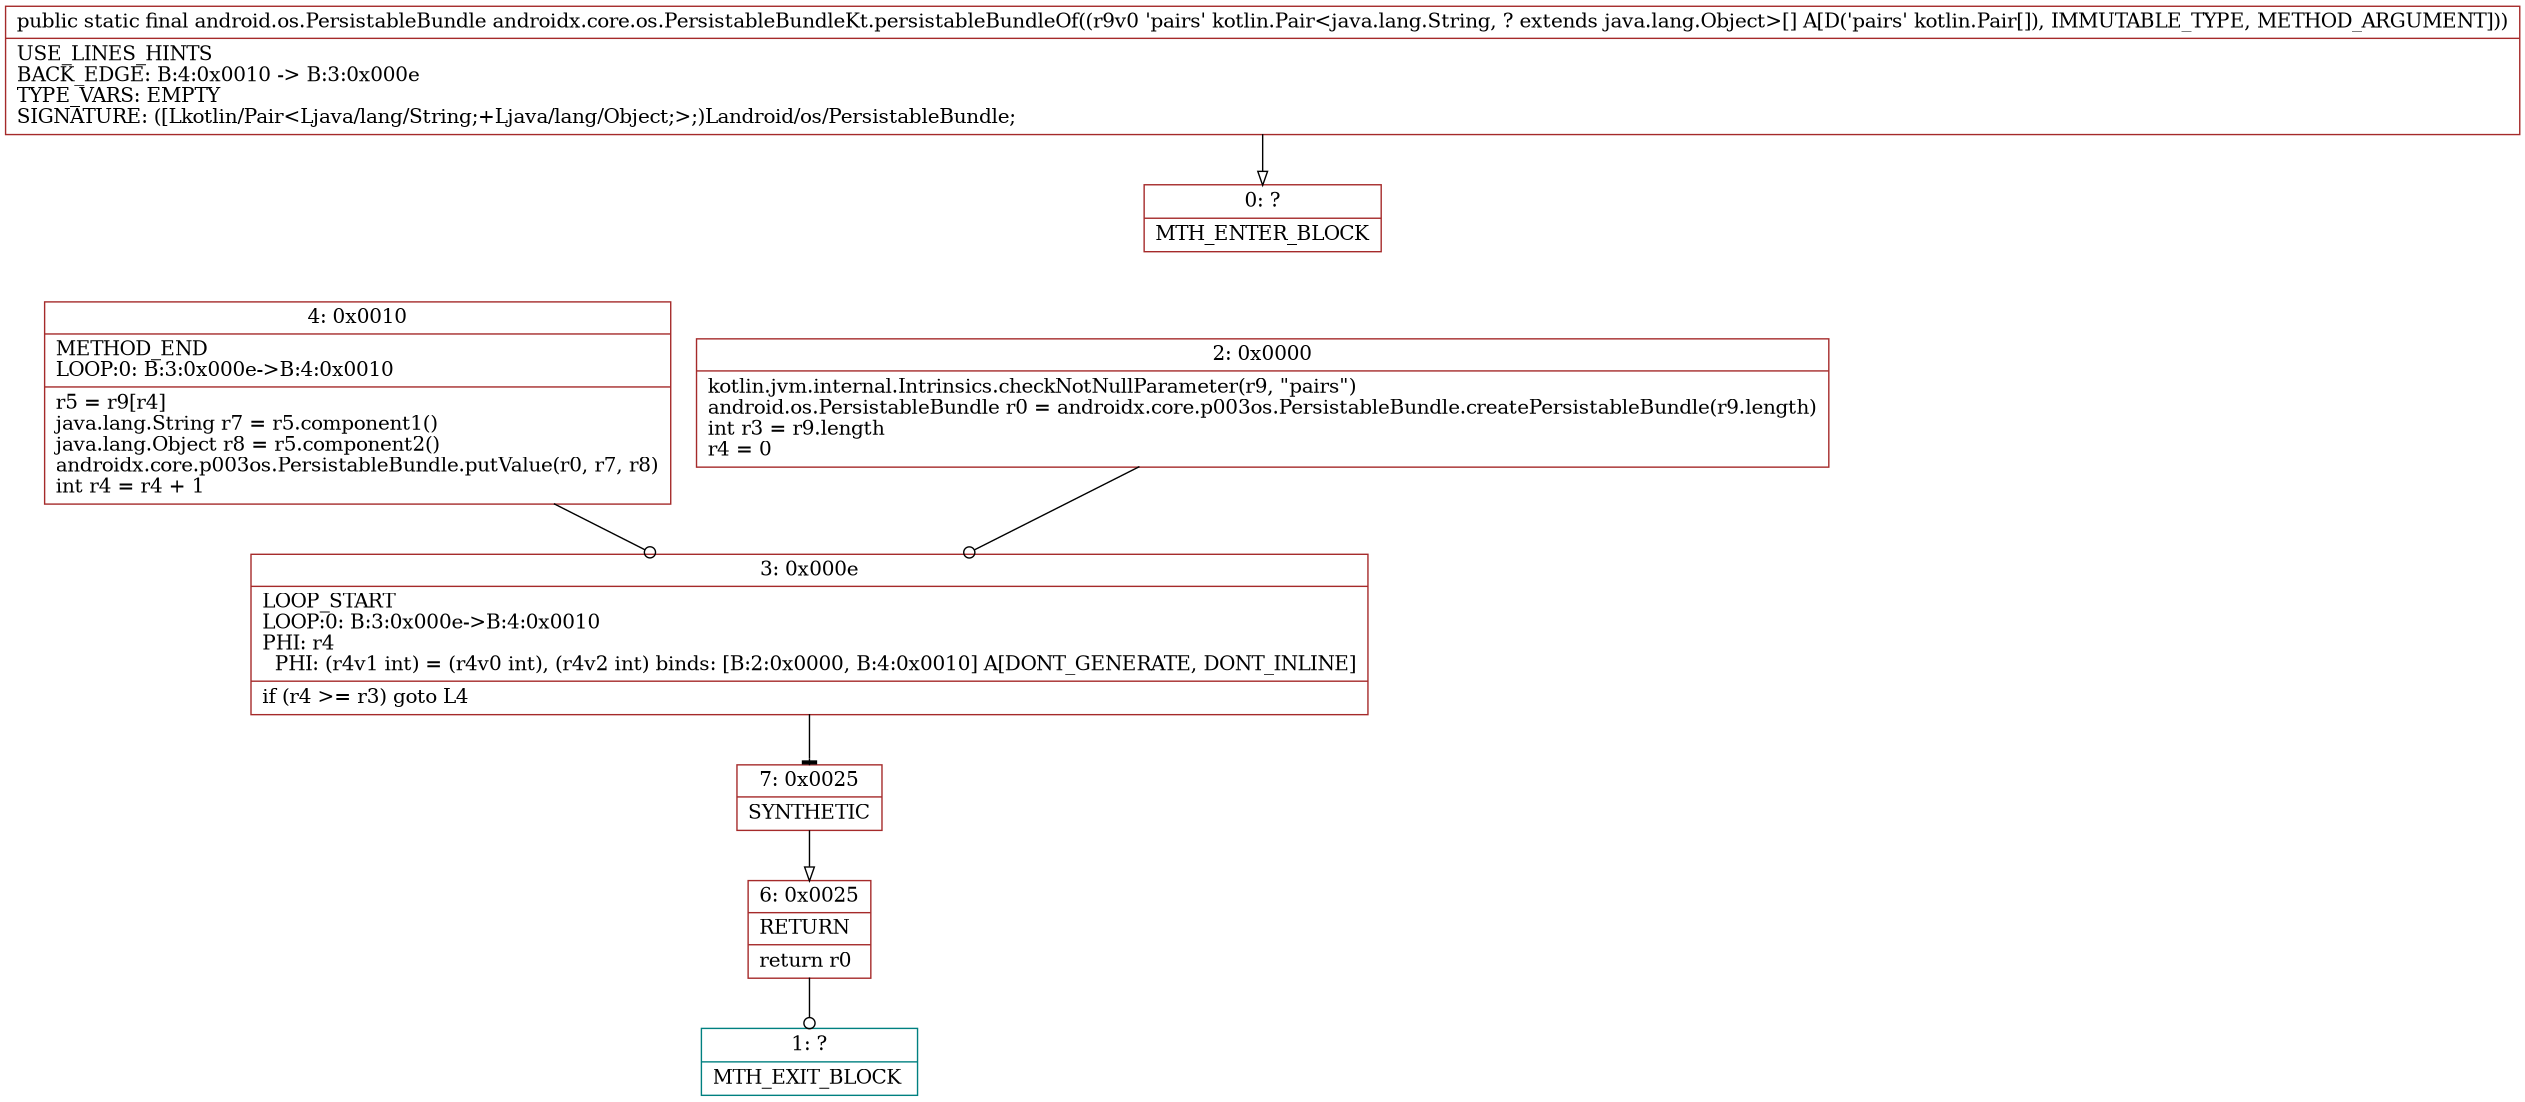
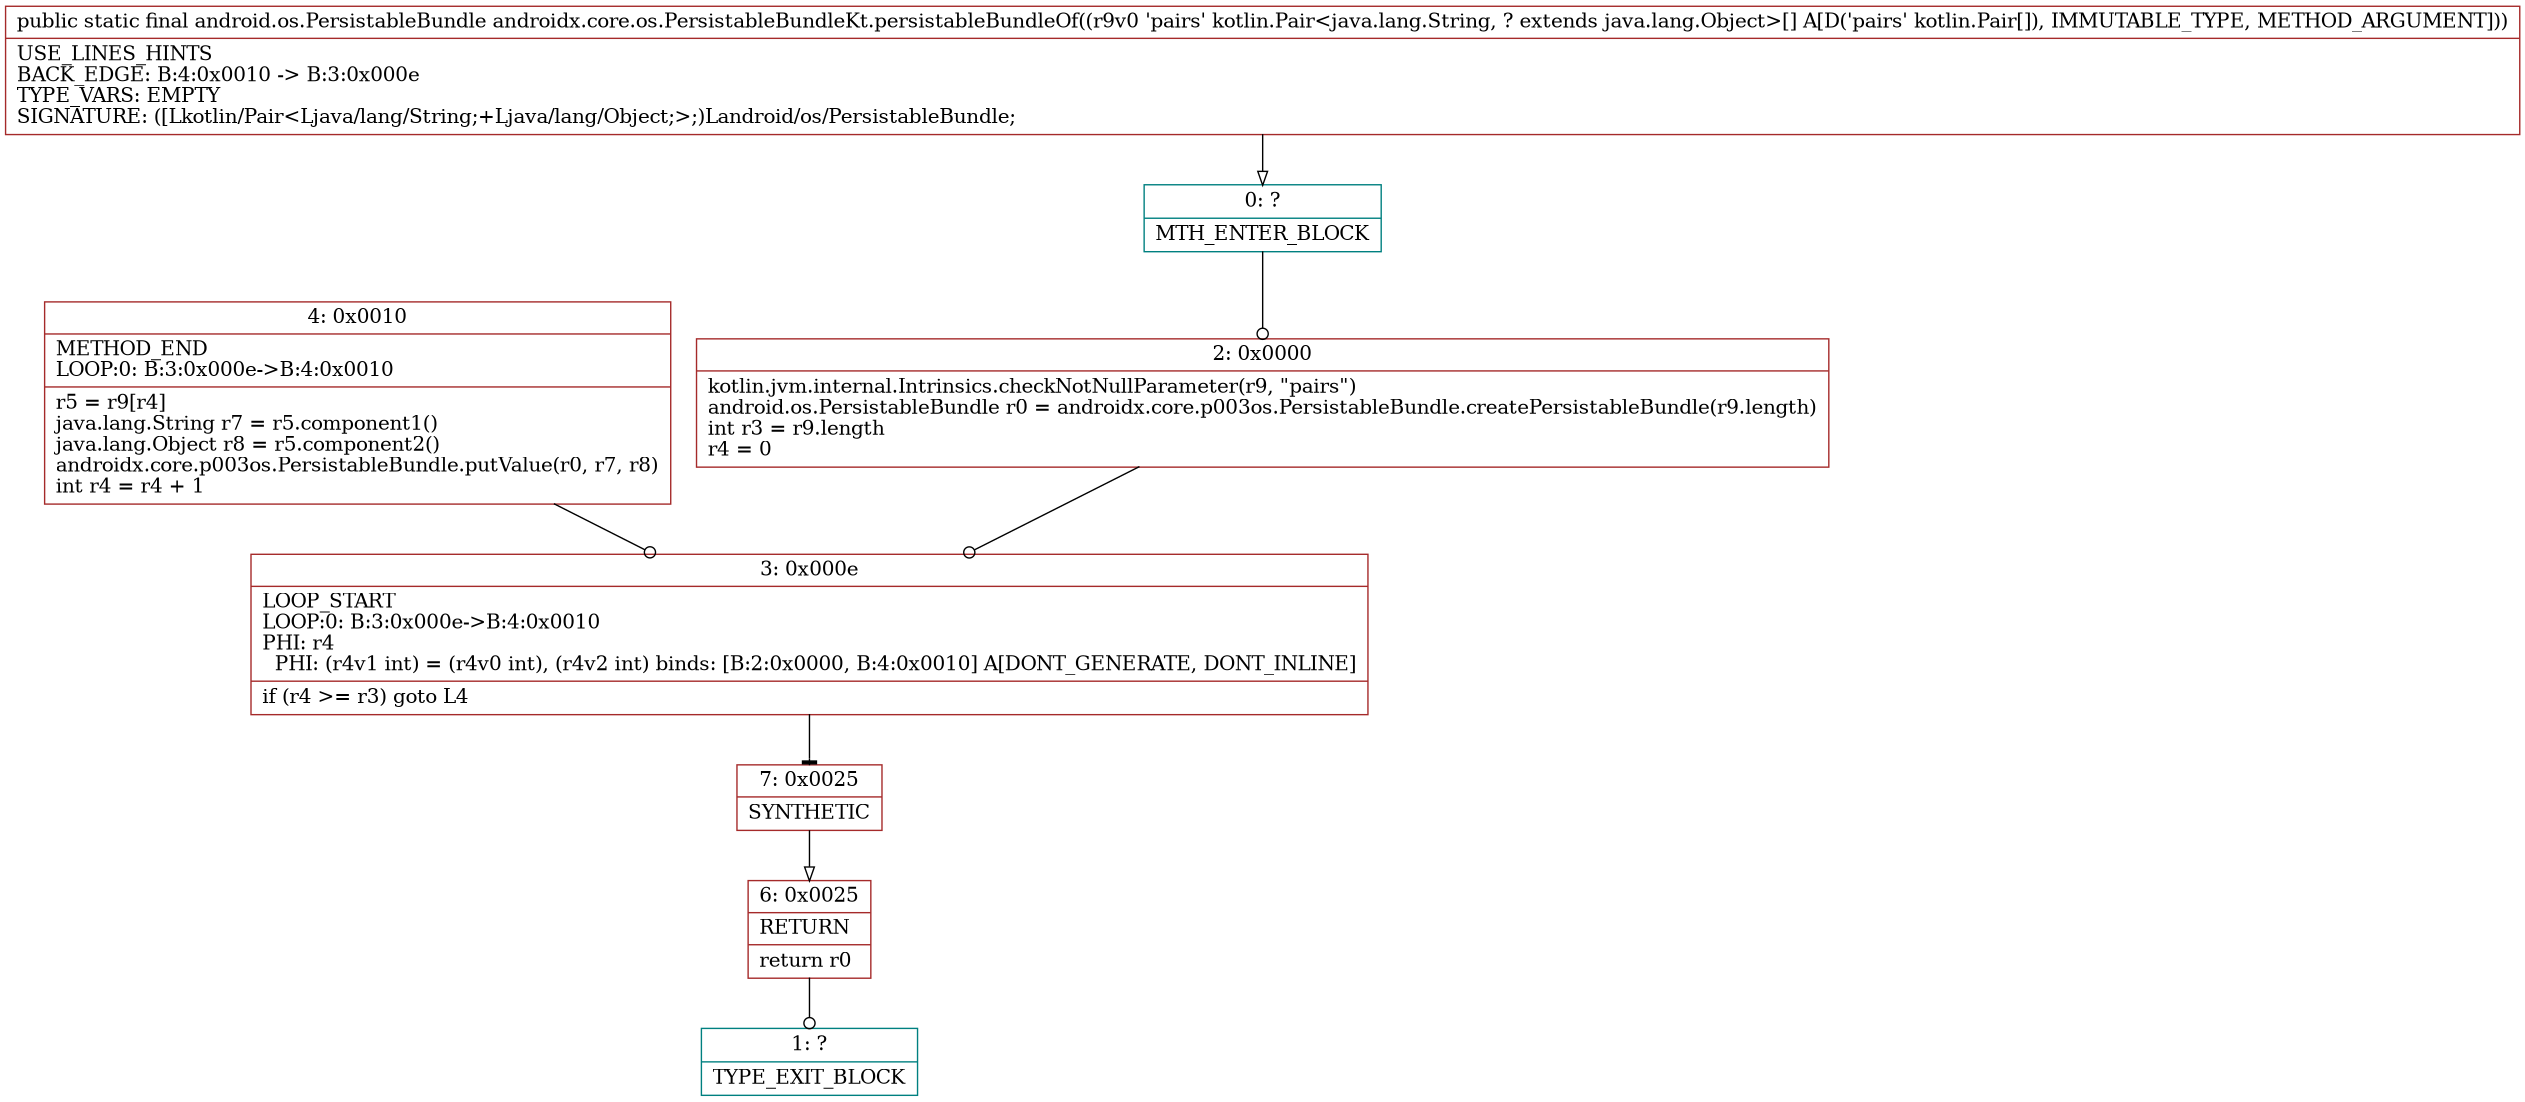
  digraph {
    node [color=brown shape=record]
    edge [arrowhead=odot]
-   n1 [label="{0\:\ ?|MTH_ENTER_BLOCK\l}"]
+   n1 [color=teal label="{0\:\ ?|MTH_ENTER_BLOCK\l}"]
    n2 [label="{2\:\ 0x0000|kotlin.jvm.internal.Intrinsics.checkNotNullParameter(r9, \"pairs\")\landroid.os.PersistableBundle r0 = androidx.core.p003os.PersistableBundle.createPersistableBundle(r9.length)\lint r3 = r9.length\lr4 = 0\l}"]
    n3 [label="{3\:\ 0x000e|LOOP_START\lLOOP:0: B:3:0x000e\-\>B:4:0x0010\lPHI: r4 \l  PHI: (r4v1 int) = (r4v0 int), (r4v2 int) binds: [B:2:0x0000, B:4:0x0010] A[DONT_GENERATE, DONT_INLINE]\l|if (r4 \>= r3) goto L4\l}"]
    n4 [label="{7\:\ 0x0025|SYNTHETIC\l}"]
    n5 [label="{4\:\ 0x0010|METHOD_END\lLOOP:0: B:3:0x000e\-\>B:4:0x0010\l|r5 = r9[r4]\ljava.lang.String r7 = r5.component1()\ljava.lang.Object r8 = r5.component2()\landroidx.core.p003os.PersistableBundle.putValue(r0, r7, r8)\lint r4 = r4 + 1\l}"]
    n6 [label="{6\:\ 0x0025|RETURN\l|return r0\l}"]
-   n7 [color=teal label="{1\:\ ?|MTH_EXIT_BLOCK\l}"]
+   n7 [color=teal label="{1\:\ ?|TYPE_EXIT_BLOCK\l}"]
    n8 [label="{public static final android.os.PersistableBundle androidx.core.os.PersistableBundleKt.persistableBundleOf((r9v0 'pairs' kotlin.Pair\<java.lang.String, ? extends java.lang.Object\>[] A[D('pairs' kotlin.Pair[]), IMMUTABLE_TYPE, METHOD_ARGUMENT]))  | USE_LINES_HINTS\lBACK_EDGE: B:4:0x0010 \-\> B:3:0x000e\lTYPE_VARS: EMPTY\lSIGNATURE: ([Lkotlin\/Pair\<Ljava\/lang\/String;+Ljava\/lang\/Object;\>;)Landroid\/os\/PersistableBundle;\l}"]
+   n1 -> n2
    n2 -> n3
    n3 -> n4 [arrowhead=tee]
    n4 -> n6 [arrowhead=onormal]
    n5 -> n3
    n6 -> n7
    n8 -> n1 [arrowhead=onormal]
  }
